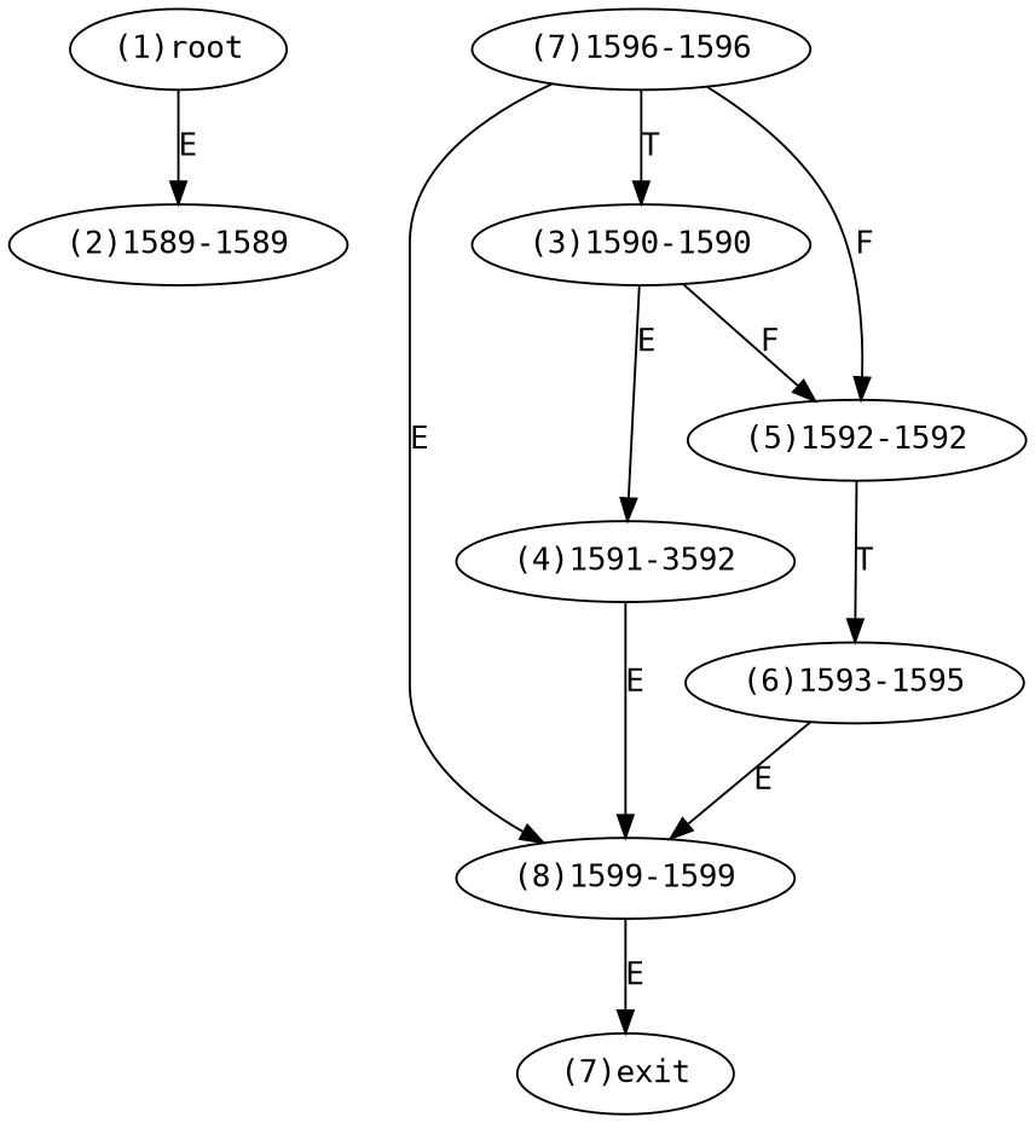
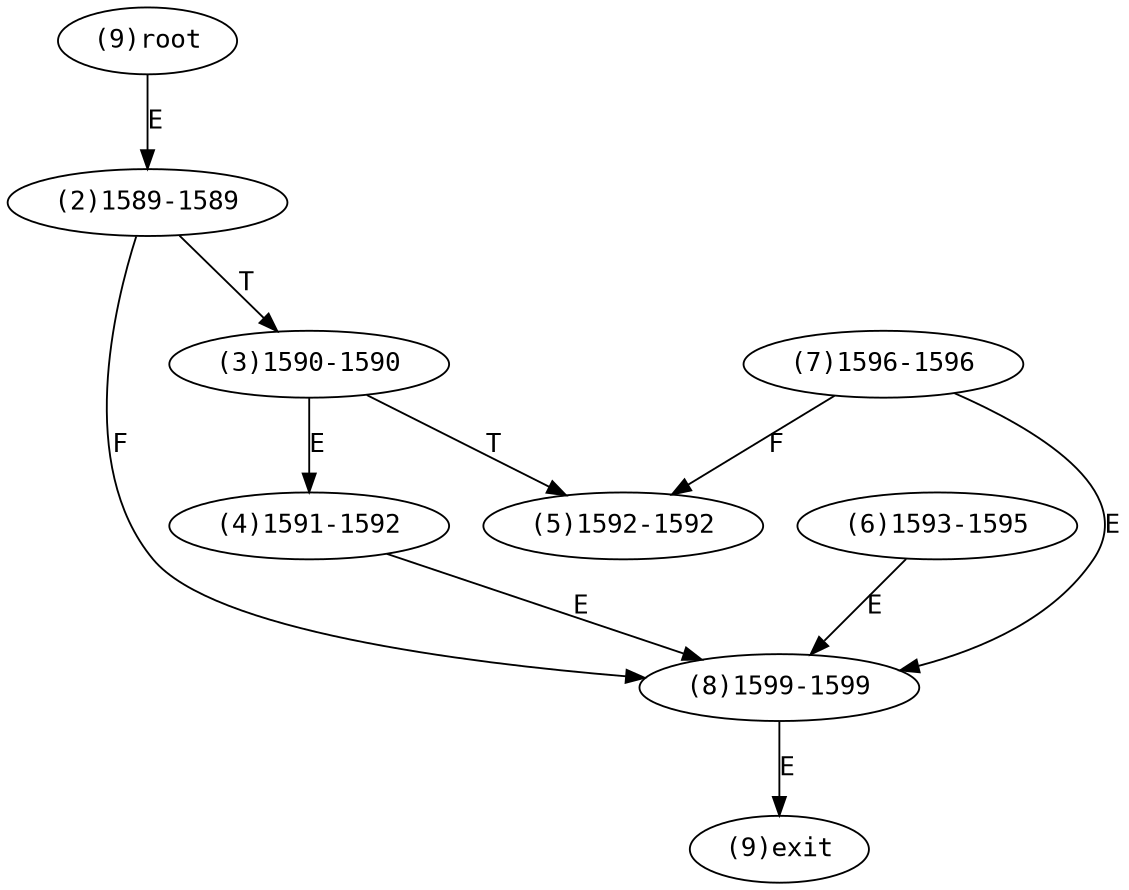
  digraph {
    fontname="DejaVu Sans Mono"
    node [fontname="DejaVu Sans Mono"]
    edge [fontname="DejaVu Sans Mono"]
-   n1 [label="(1)root"]
+   n1 [label="(9)root"]
    n2 [label="(2)1589-1589"]
    n3 [label="(3)1590-1590"]
    n4 [label="(8)1599-1599"]
-   n5 [label="(4)1591-3592"]
+   n5 [label="(4)1591-1592"]
    n6 [label="(5)1592-1592"]
-   n7 [label="(7)exit"]
+   n7 [label="(9)exit"]
    n8 [label="(6)1593-1595"]
    n9 [label="(7)1596-1596"]
    n1 -> n2 [label=E]
-   n9 -> n3 [label=T]
+   n2 -> n3 [label=T]
+   n2 -> n4 [label=F]
    n3 -> n5 [label=E]
-   n3 -> n6 [label=F]
+   n3 -> n6 [label=T]
    n4 -> n7 [label=E]
    n5 -> n4 [label=E]
-   n6 -> n8 [label=T]
    n8 -> n4 [label=E]
    n9 -> n4 [label=E]
    n9 -> n6 [label=F]
  }
